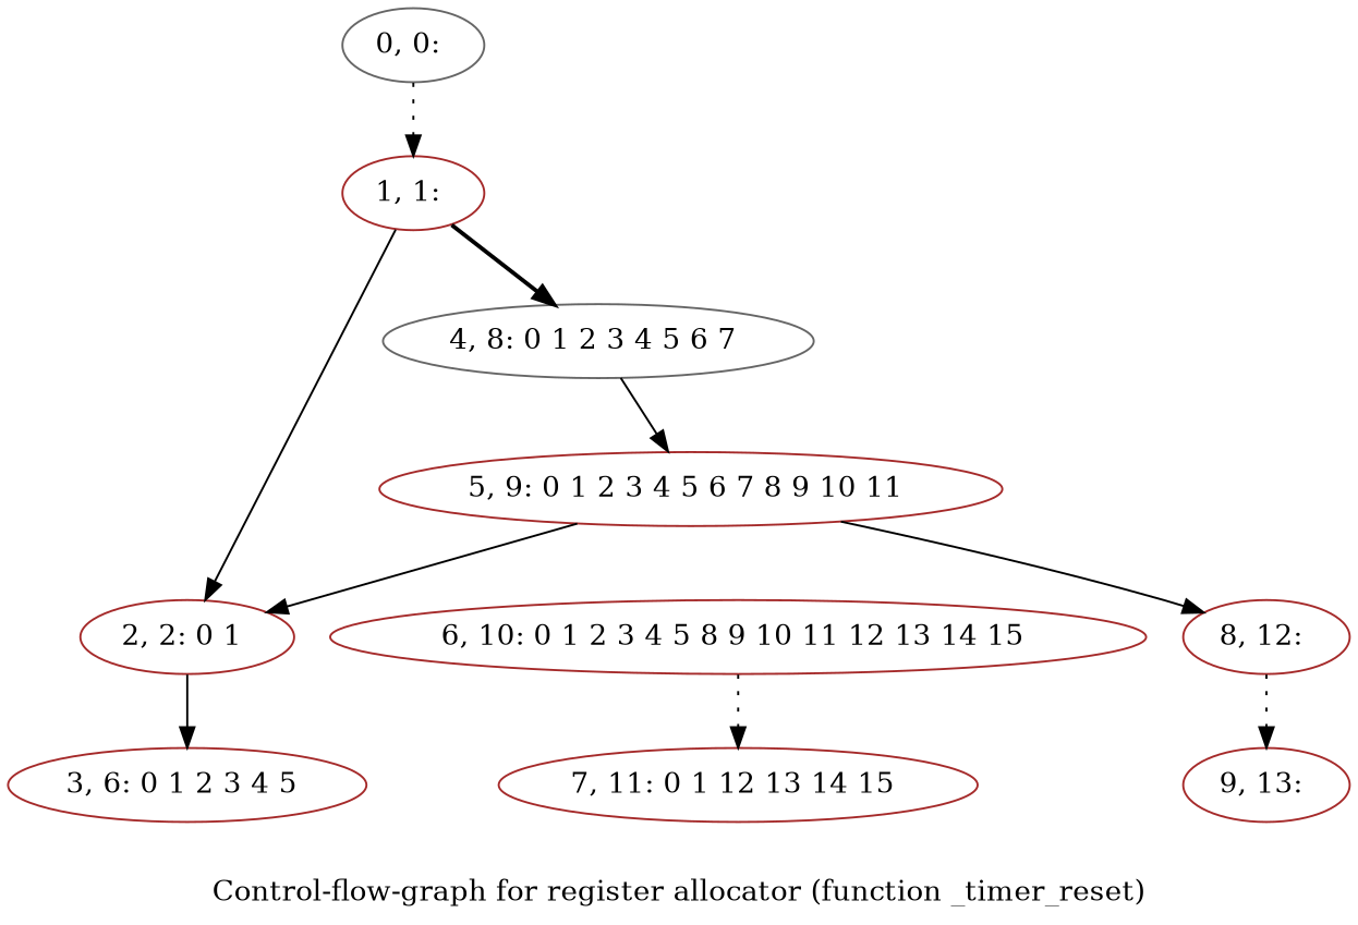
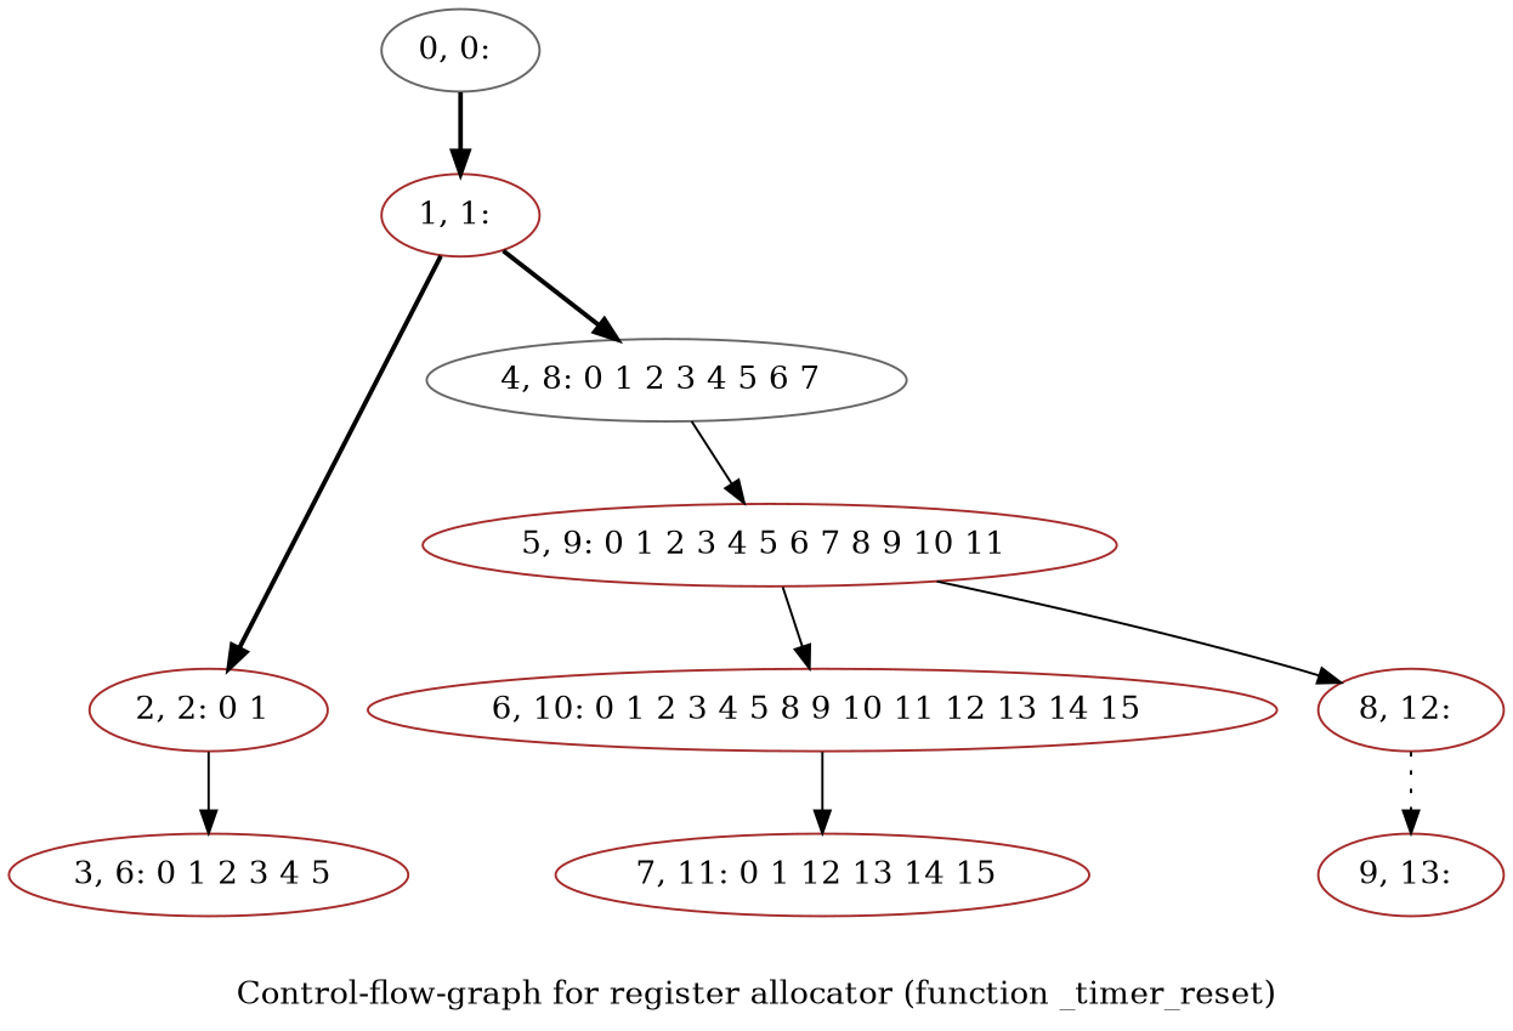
  digraph {
    label="Control-flow-graph for register allocator (function _timer_reset)"
    node [color=brown]
    edge [style=solid]
    n1 [color=gray40 label="0, 0: "]
    n2 [label="1, 1: "]
    n3 [label="2, 2: 0 1 "]
    n4 [color=gray40 label="4, 8: 0 1 2 3 4 5 6 7 "]
    n5 [label="3, 6: 0 1 2 3 4 5 "]
    n6 [label="5, 9: 0 1 2 3 4 5 6 7 8 9 10 11 "]
    n7 [label="6, 10: 0 1 2 3 4 5 8 9 10 11 12 13 14 15 "]
    n8 [label="8, 12: "]
    n9 [label="7, 11: 0 1 12 13 14 15 "]
    n10 [label="9, 13: "]
-   n1 -> n2 [style=dotted]
-   n2 -> n3
+   n1 -> n2 [style=bold]
+   n2 -> n3 [style=bold]
    n2 -> n4 [style=bold]
    n3 -> n5
    n4 -> n6
-   n6 -> n3
+   n6 -> n7
    n6 -> n8
-   n7 -> n9 [style=dotted]
+   n7 -> n9
    n8 -> n10 [style=dotted]
  }
